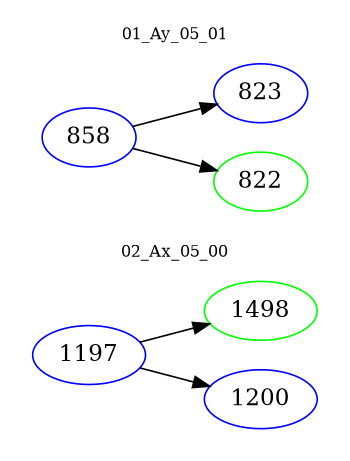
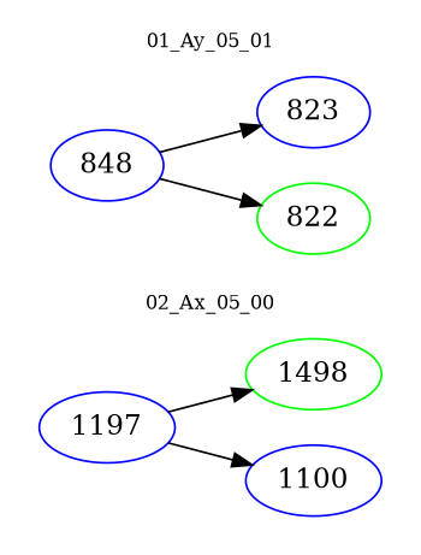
  digraph {
    rankdir=LR
    node [color=blue]
    edge [color=black]
    n1 [label=1197]
-   n2 [label=1200]
+   n2 [label=1100]
    n3 [color=green label=1498]
-   n4 [label=858]
+   n4 [label=848]
    n5 [color=green label=822]
    n6 [label=823]
    subgraph cluster_1 {
      color=white
      fontsize=10
      label="02_Ax_05_00"
      n1
      n2
      n3
    }
    subgraph cluster_2 {
      color=white
      fontsize=10
      label="01_Ay_05_01"
      n4
      n5
      n6
    }
    n1 -> n2
    n1 -> n3
    n4 -> n5
    n4 -> n6
  }
